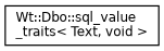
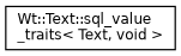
  digraph {
    rankdir=LR
-   n1 [color=black fillcolor=white fontname=Helvetica fontsize=10 height=0.2 label="Wt::Dbo::sql_value\l_traits\< Text, void \>" shape=record style=filled width=0.4]
+   n1 [color=black fillcolor=white fontname=Helvetica fontsize=10 height=0.2 label="Wt::Text::sql_value\l_traits\< Text, void \>" shape=record style=filled width=0.4]
  }
